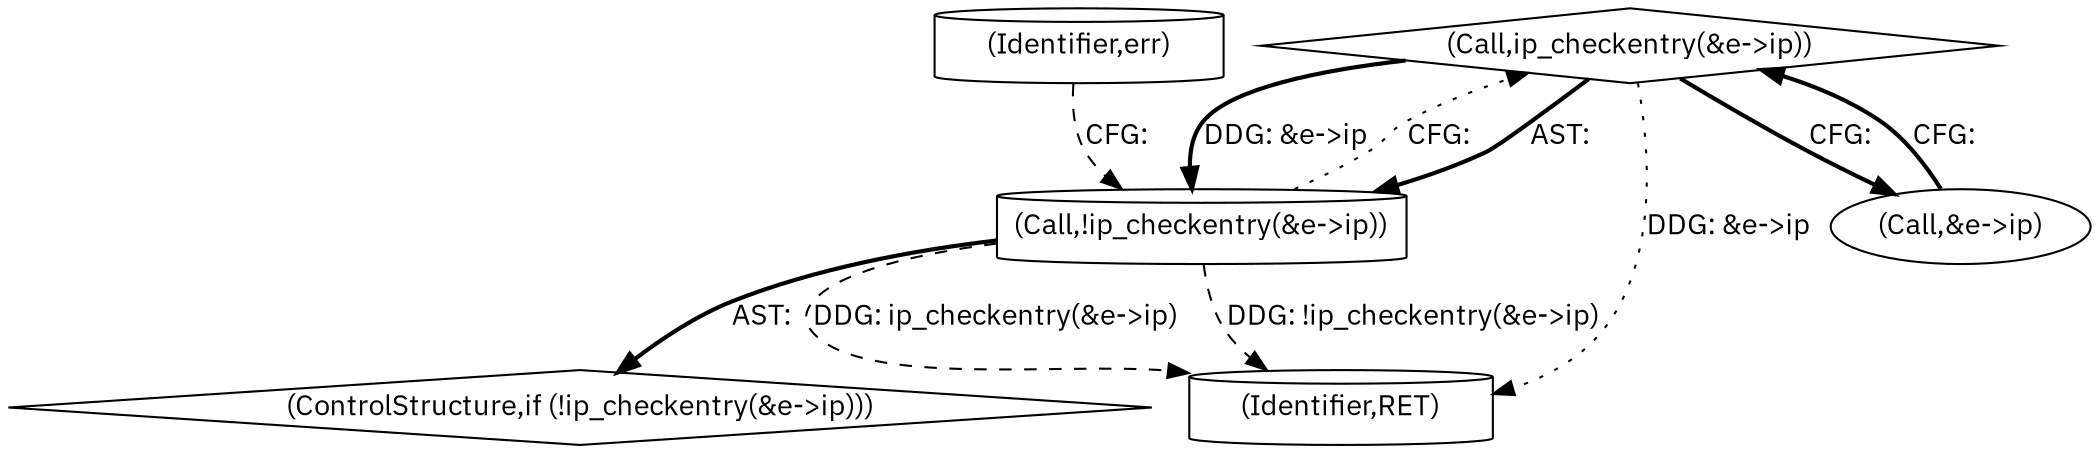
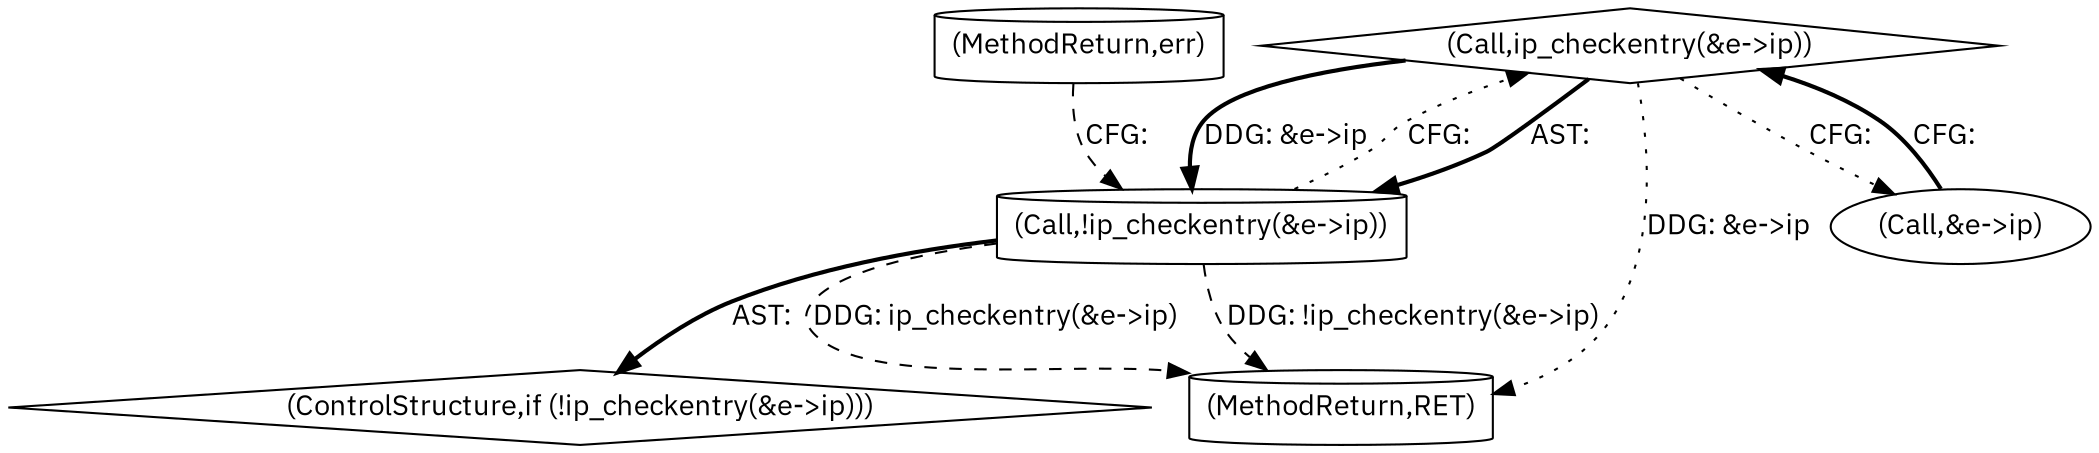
  digraph {
    fontname="IBM Plex Sans"
    node [fontname="IBM Plex Sans" shape=cylinder]
    edge [fontname="IBM Plex Sans" style=bold]
    n1 [label="(Call,ip_checkentry(&e->ip))" shape=diamond]
    n2 [label="(Call,!ip_checkentry(&e->ip))"]
-   n3 [label="(Identifier,RET)"]
+   n3 [label="(MethodReturn,RET)"]
    n4 [label="(Call,&e->ip)" shape=ellipse]
    n5 [label="(ControlStructure,if (!ip_checkentry(&e->ip)))" shape=diamond]
-   n6 [label="(Identifier,err)"]
+   n6 [label="(MethodReturn,err)"]
    n1 -> n2 [label="AST: "]
    n1 -> n2 [label="DDG: &e->ip"]
    n1 -> n3 [label="DDG: &e->ip" style=dotted]
-   n1 -> n4 [label="CFG: "]
+   n1 -> n4 [label="CFG: " style=dotted]
    n2 -> n1 [label="CFG: " style=dotted]
    n2 -> n3 [label="DDG: ip_checkentry(&e->ip)" style=dashed]
    n2 -> n3 [label="DDG: !ip_checkentry(&e->ip)" style=dashed]
    n2 -> n5 [label="AST: "]
    n4 -> n1 [label="CFG: "]
    n6 -> n2 [label="CFG: " style=dashed]
  }
